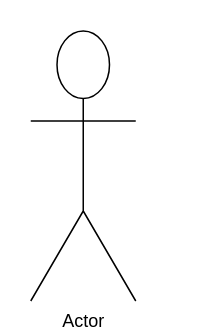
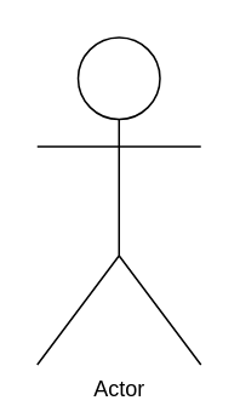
  <mxCell id="0" />
  <mxCell id="1" parent="0" />
- <mxCell id="2" value="Actor" style="shape=umlActor;verticalLabelPosition=bottom;verticalAlign=top;html=1;" vertex="1" parent="1"><mxGeometry x="20" y="20" width="70" height="180" as="geometry" /></mxCell>
+ <mxCell id="2" value="Actor" style="shape=umlActor;verticalLabelPosition=bottom;verticalAlign=top;html=1;" vertex="1" parent="1"><mxGeometry x="20" y="20" width="90" height="180" as="geometry" /></mxCell>
